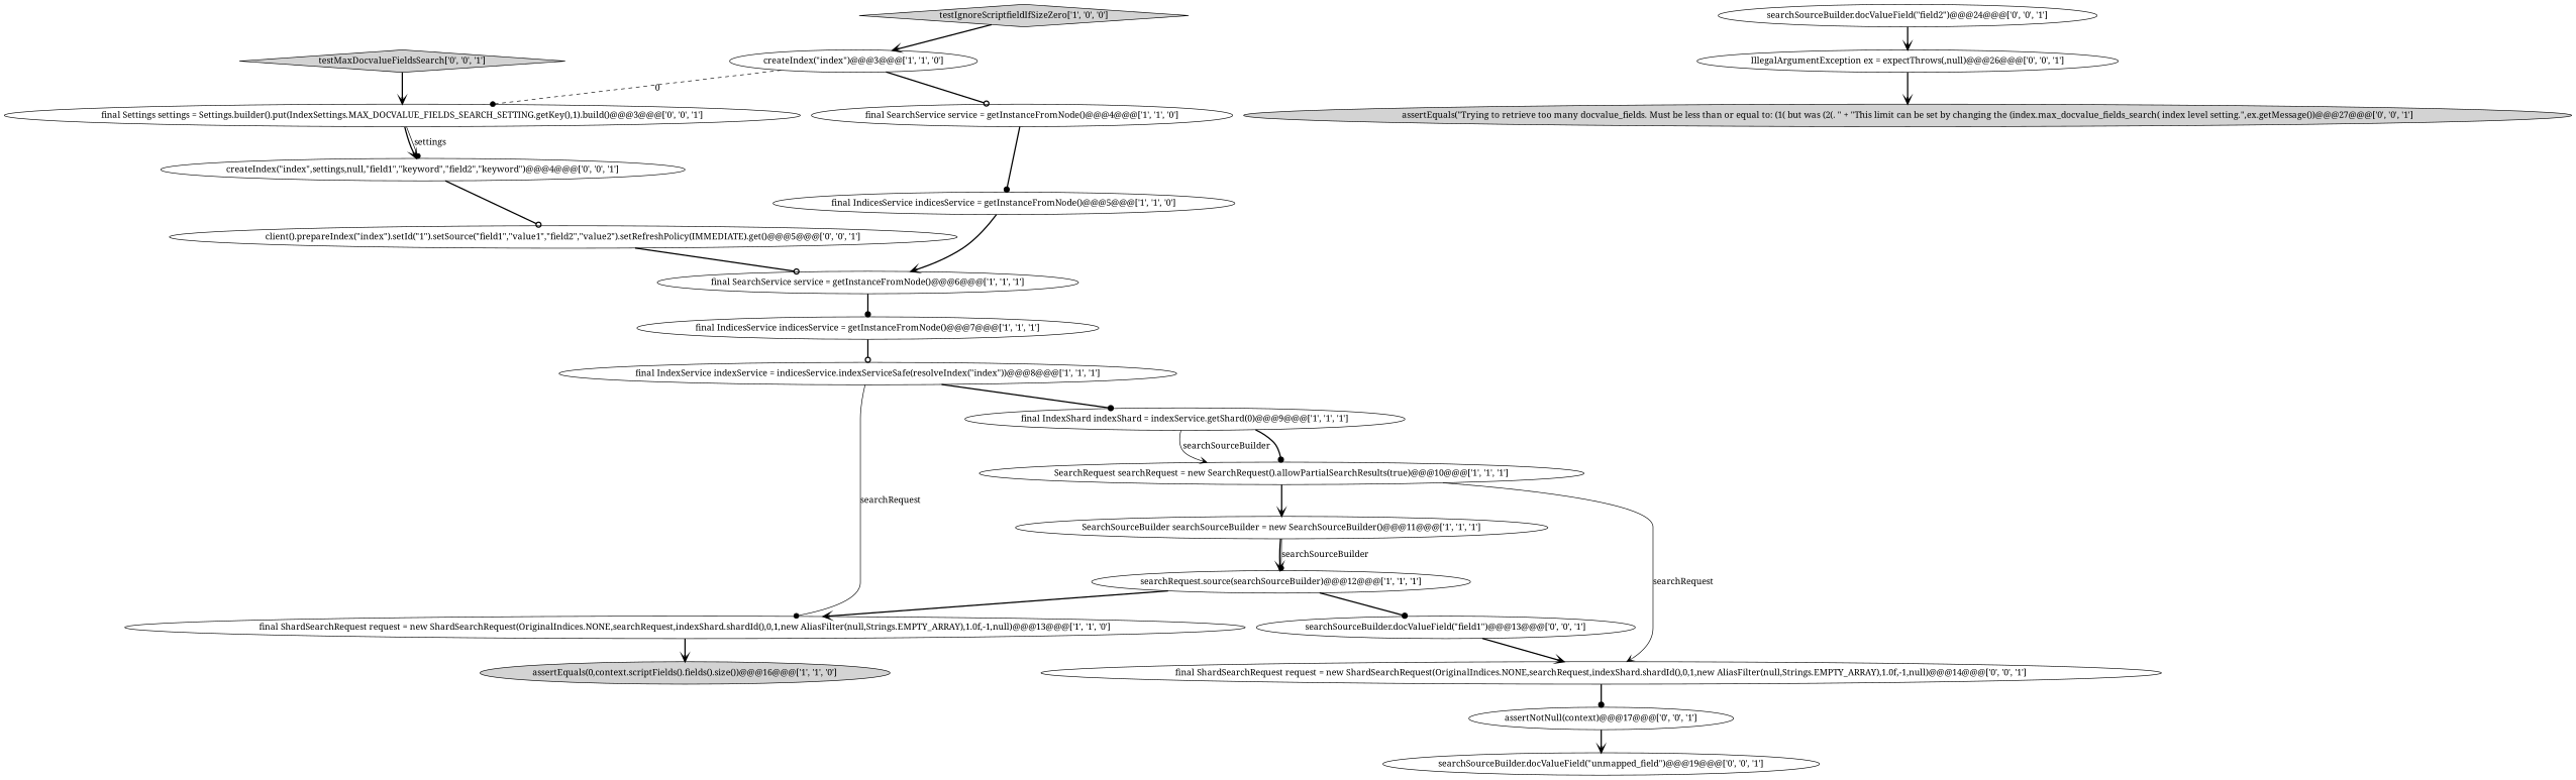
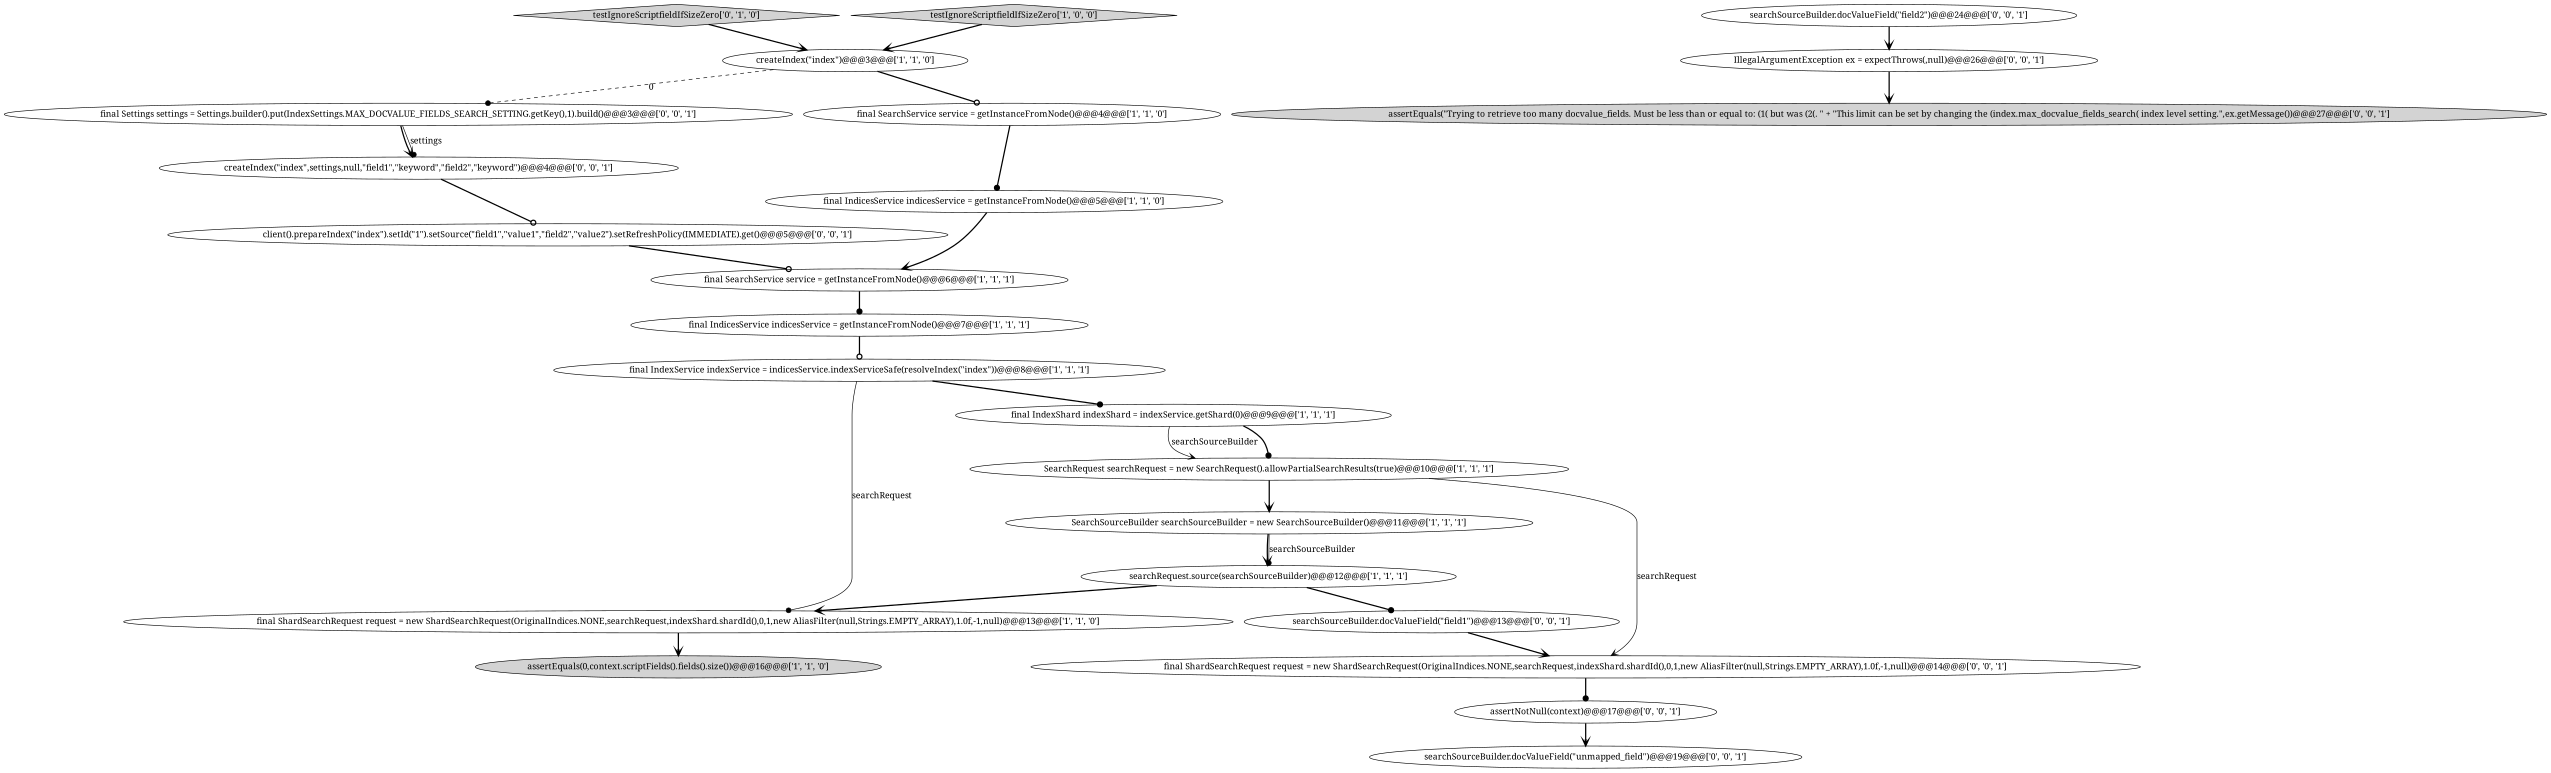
  digraph {
    fontname="Noto Serif"
    node [fillcolor=white fontname="Noto Serif" shape=ellipse style=filled]
    edge [arrowhead=vee fontname="Noto Serif" style=bold]
-   n1 [fillcolor=lightgray label="testMaxDocvalueFieldsSearch['0', '0', '1']" shape=diamond]
    n2 [label="final Settings settings = Settings.builder().put(IndexSettings.MAX_DOCVALUE_FIELDS_SEARCH_SETTING.getKey(),1).build()@@@3@@@['0', '0', '1']"]
    n3 [label="createIndex(\"index\",settings,null,\"field1\",\"keyword\",\"field2\",\"keyword\")@@@4@@@['0', '0', '1']"]
+   n4 [fillcolor=lightgray label="testIgnoreScriptfieldIfSizeZero['0', '1', '0']" shape=diamond]
    n5 [label="createIndex(\"index\")@@@3@@@['1', '1', '0']"]
    n6 [label="final SearchService service = getInstanceFromNode()@@@4@@@['1', '1', '0']"]
    n7 [label="IllegalArgumentException ex = expectThrows(,null)@@@26@@@['0', '0', '1']"]
    n8 [fillcolor=lightgray label="assertEquals(\"Trying to retrieve too many docvalue_fields. Must be less than or equal to: (1( but was (2(. \" + \"This limit can be set by changing the (index.max_docvalue_fields_search( index level setting.\",ex.getMessage())@@@27@@@['0', '0', '1']"]
    n9 [label="searchRequest.source(searchSourceBuilder)@@@12@@@['1', '1', '1']"]
    n10 [label="final ShardSearchRequest request = new ShardSearchRequest(OriginalIndices.NONE,searchRequest,indexShard.shardId(),0,1,new AliasFilter(null,Strings.EMPTY_ARRAY),1.0f,-1,null)@@@13@@@['1', '1', '0']"]
    n11 [label="searchSourceBuilder.docValueField(\"field1\")@@@13@@@['0', '0', '1']"]
    n12 [fillcolor=lightgray label="assertEquals(0,context.scriptFields().fields().size())@@@16@@@['1', '1', '0']"]
    n13 [label="final ShardSearchRequest request = new ShardSearchRequest(OriginalIndices.NONE,searchRequest,indexShard.shardId(),0,1,new AliasFilter(null,Strings.EMPTY_ARRAY),1.0f,-1,null)@@@14@@@['0', '0', '1']"]
    n14 [label="final IndicesService indicesService = getInstanceFromNode()@@@5@@@['1', '1', '0']"]
    n15 [label="final SearchService service = getInstanceFromNode()@@@6@@@['1', '1', '1']"]
    n16 [label="final IndexService indexService = indicesService.indexServiceSafe(resolveIndex(\"index\"))@@@8@@@['1', '1', '1']"]
    n17 [label="final IndexShard indexShard = indexService.getShard(0)@@@9@@@['1', '1', '1']"]
    n18 [label="SearchRequest searchRequest = new SearchRequest().allowPartialSearchResults(true)@@@10@@@['1', '1', '1']"]
    n19 [label="final IndicesService indicesService = getInstanceFromNode()@@@7@@@['1', '1', '1']"]
    n20 [label="assertNotNull(context)@@@17@@@['0', '0', '1']"]
    n21 [label="searchSourceBuilder.docValueField(\"unmapped_field\")@@@19@@@['0', '0', '1']"]
    n22 [label="client().prepareIndex(\"index\").setId(\"1\").setSource(\"field1\",\"value1\",\"field2\",\"value2\").setRefreshPolicy(IMMEDIATE).get()@@@5@@@['0', '0', '1']"]
    n23 [label="searchSourceBuilder.docValueField(\"field2\")@@@24@@@['0', '0', '1']"]
    n24 [label="SearchSourceBuilder searchSourceBuilder = new SearchSourceBuilder()@@@11@@@['1', '1', '1']"]
    n25 [fillcolor=lightgray label="testIgnoreScriptfieldIfSizeZero['1', '0', '0']" shape=diamond]
-   n1 -> n2
    n2 -> n3 [arrowhead=dot label=settings style=solid]
    n2 -> n3
    n3 -> n22 [arrowhead=odot]
+   n4 -> n5
    n5 -> n2 [arrowhead=dot label=0 style=dashed]
    n5 -> n6 [arrowhead=odot]
    n6 -> n14 [arrowhead=dot]
    n7 -> n8
    n9 -> n10
    n9 -> n11 [arrowhead=dot]
    n10 -> n12
    n11 -> n13
    n13 -> n20 [arrowhead=dot]
    n14 -> n15
    n15 -> n19 [arrowhead=dot]
    n16 -> n10 [arrowhead=dot label=searchRequest style=solid]
    n16 -> n17 [arrowhead=dot]
    n17 -> n18 [arrowhead=dot]
    n17 -> n18 [label=searchSourceBuilder style=solid]
    n18 -> n13 [label=searchRequest style=solid]
    n18 -> n24
    n19 -> n16 [arrowhead=odot]
    n20 -> n21
    n22 -> n15 [arrowhead=odot]
    n23 -> n7
    n24 -> n9 [arrowhead=dot label=searchSourceBuilder style=solid]
    n24 -> n9
    n25 -> n5
  }
